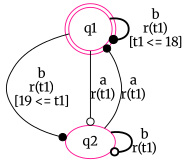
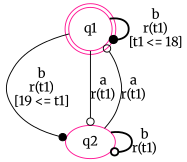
  digraph {
    fontname=Merriweather
    node [color=deeppink fontname=Merriweather]
    edge [style=solid arrowhead=dot fontname=Merriweather]
    n1 [label=q1 shape=doublecircle]
    n2 [label=q2]
    n1 -> n1 [label="b\nr(t1)\n[t1 <= 18]" style=bold]
    n1 -> n2 [label="b\nr(t1)\n[19 <= t1]"]
    n1 -> n2 [label="a\nr(t1)\n" arrowhead=odot]
-   n2 -> n1 [label="a\nr(t1)\n"]
+   n2 -> n1 [label="a\nr(t1)\n" arrowhead=odot]
    n2 -> n2 [label="b\nr(t1)\n" style=bold arrowhead=odot]
  }
